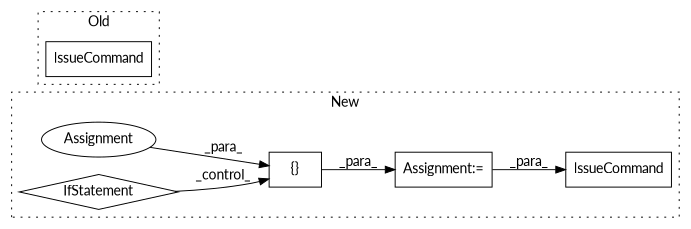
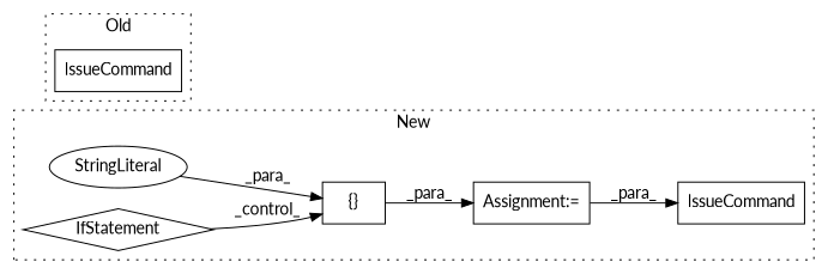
  digraph {
    fontname=Lato
    rankdir=LR
    node [a=32 fontname=Lato l="13,1" shape=box]
    edge [fontname=Lato]
    n1 [a=4 l="1,1" label="{}" s="13539,13623"]
    n2 [label=IssueCommand s="13763,13779"]
-   n3 [a=45 l=12 label=Assignment s=13540 shape=ellipse]
+   n3 [a=45 l=12 label=StringLiteral s=13540 shape=ellipse]
    n4 [a=25 l="4,2" label=IfStatement s="13491,13513" shape=diamond]
    n5 [a=7 l=1 label="Assignment:=" s=13526]
    n6 [label=IssueCommand s="12771,12844"]
    subgraph cluster_1 {
      label=New
      style=dotted
      n1
      n2
      n3
      n4
      n5
    }
    subgraph cluster_2 {
      label=Old
      style=dotted
      n6
    }
    n1 -> n5 [label=_para_]
    n3 -> n1 [label=_para_]
    n4 -> n1 [label=_control_]
    n5 -> n2 [label=_para_]
  }
